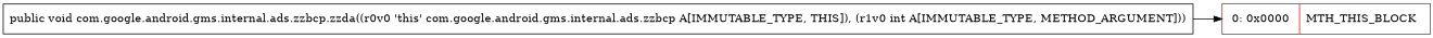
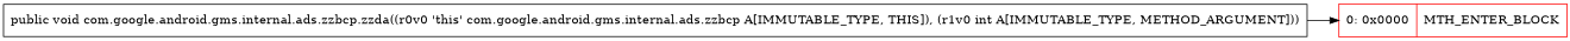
  digraph {
    rankdir=LR
    node [shape=record]
-   n1 [color=red label="{0\:\ 0x0000|MTH_THIS_BLOCK\l}"]
+   n1 [color=red label="{0\:\ 0x0000|MTH_ENTER_BLOCK\l}"]
    n2 [label="{public void com.google.android.gms.internal.ads.zzbcp.zzda((r0v0 'this' com.google.android.gms.internal.ads.zzbcp A[IMMUTABLE_TYPE, THIS]), (r1v0 int A[IMMUTABLE_TYPE, METHOD_ARGUMENT])) }"]
    subgraph cluster_1 {
      label="R(0)"
    }
    n2 -> n1
  }
